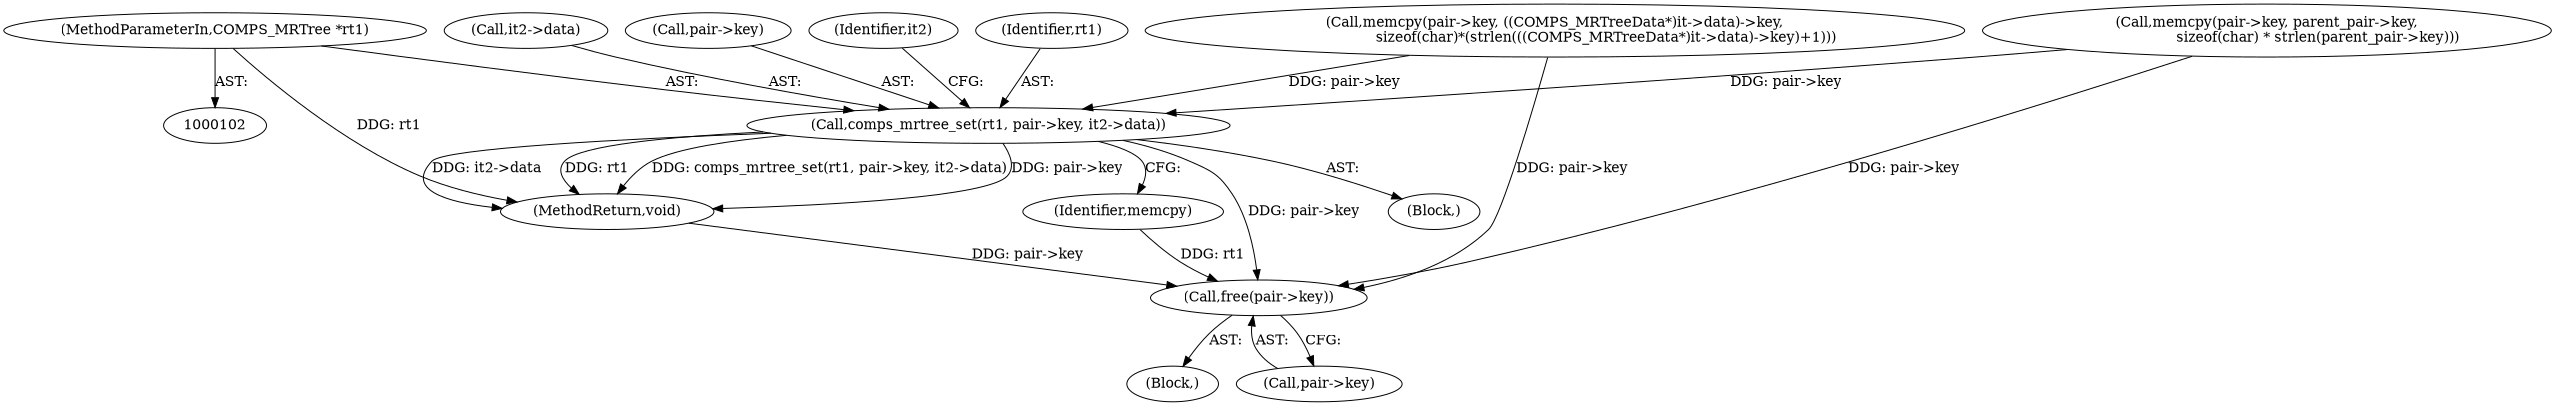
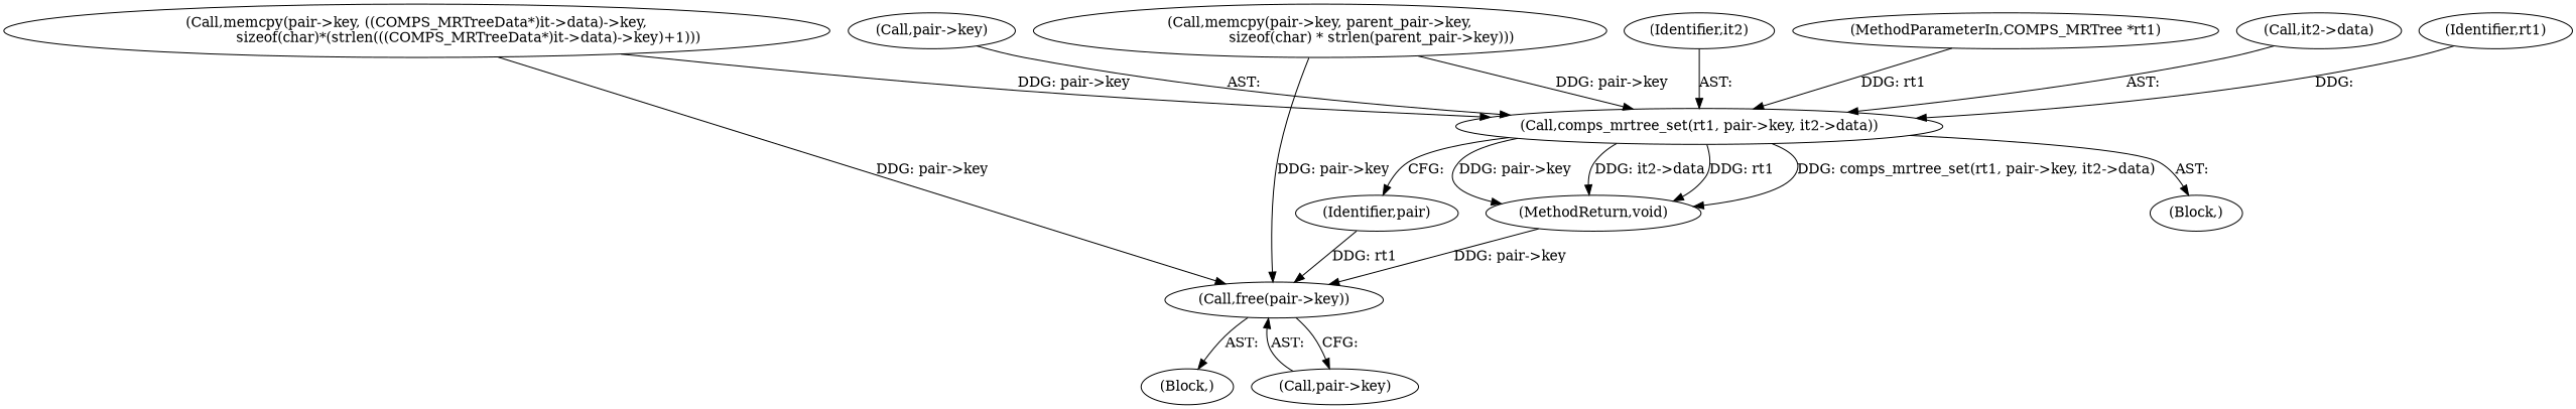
  digraph {
    n1 [label="(MethodParameterIn,COMPS_MRTree *rt1)"]
    n2 [label="(Call,comps_mrtree_set(rt1, pair->key, it2->data))"]
    n3 [label="(MethodReturn,void)"]
-   1000102
    n5 [label="(Call,free(pair->key))"]
    n6 [label="(Block,)"]
-   n7 [label="(Identifier,memcpy)"]
+   n7 [label="(Identifier,pair)"]
    n8 [label="(Block,)"]
    n9 [label="(Call,pair->key)"]
    n10 [label="(Call,it2->data)"]
    n11 [label="(Identifier,rt1)"]
    n12 [label="(Call,memcpy(pair->key, parent_pair->key,\n                       sizeof(char) * strlen(parent_pair->key)))"]
    n13 [label="(Call,pair->key)"]
    n14 [label="(Identifier,it2)"]
    n15 [label="(Call,memcpy(pair->key, ((COMPS_MRTreeData*)it->data)->key,\n                       sizeof(char)*(strlen(((COMPS_MRTreeData*)it->data)->key)+1)))"]
-   n1 -> n2 [label="AST: "]
-   n1 -> n3 [label="DDG: rt1"]
-   n1 -> 1000102 [label="AST: "]
+   n1 -> n2 [label="DDG: rt1"]
    n2 -> n3 [label="DDG: comps_mrtree_set(rt1, pair->key, it2->data)"]
    n2 -> n3 [label="DDG: pair->key"]
    n2 -> n3 [label="DDG: it2->data"]
    n2 -> n3 [label="DDG: rt1"]
-   n2 -> n5 [label="DDG: pair->key"]
    n2 -> n6 [label="AST: "]
    n2 -> n7 [label="CFG: "]
    n3 -> n5 [label="DDG: pair->key"]
    n5 -> n8 [label="AST: "]
    n5 -> n9 [label="CFG: "]
    n7 -> n5 [label="DDG: rt1"]
    n9 -> n5 [label="AST: "]
    n10 -> n2 [label="AST: "]
-   n11 -> n2 [label="AST: "]
+   n11 -> n2 [label="DDG: "]
    n12 -> n2 [label="DDG: pair->key"]
    n12 -> n5 [label="DDG: pair->key"]
    n13 -> n2 [label="AST: "]
-   n14 -> n2 [label="CFG: "]
+   n14 -> n2 [label="AST: "]
    n15 -> n2 [label="DDG: pair->key"]
    n15 -> n5 [label="DDG: pair->key"]
  }
